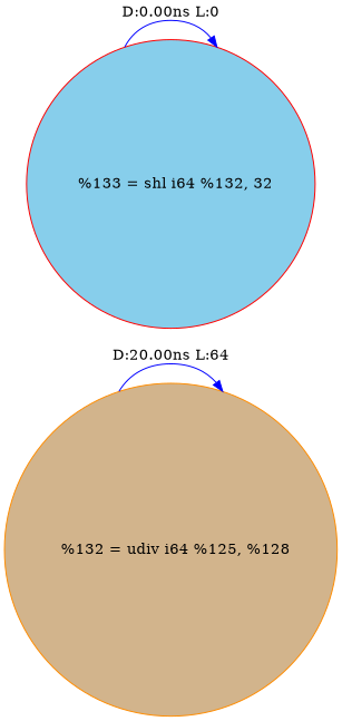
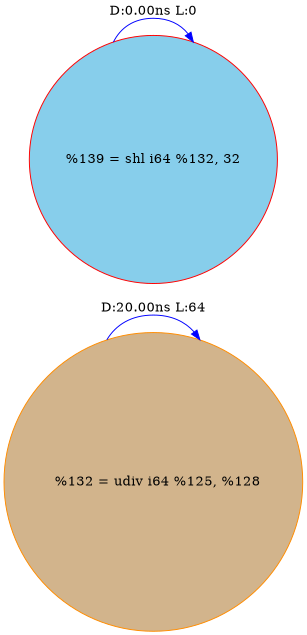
  digraph {
    rankdir=LR
    fontname="DejaVu Serif"
    node [style=filled shape=circle fontname="DejaVu Serif"]
    edge [color=blue fontname="DejaVu Serif"]
    n1 [label="  %132 = udiv i64 %125, %128" fillcolor=tan color=darkorange]
-   n2 [label="  %133 = shl i64 %132, 32" fillcolor=skyblue color=red]
+   n2 [label="%139 = shl i64 %132, 32" fillcolor=skyblue color=red]
    n1 -> n1 [label="D:20.00ns L:64"]
    n2 -> n2 [label="D:0.00ns L:0"]
  }
